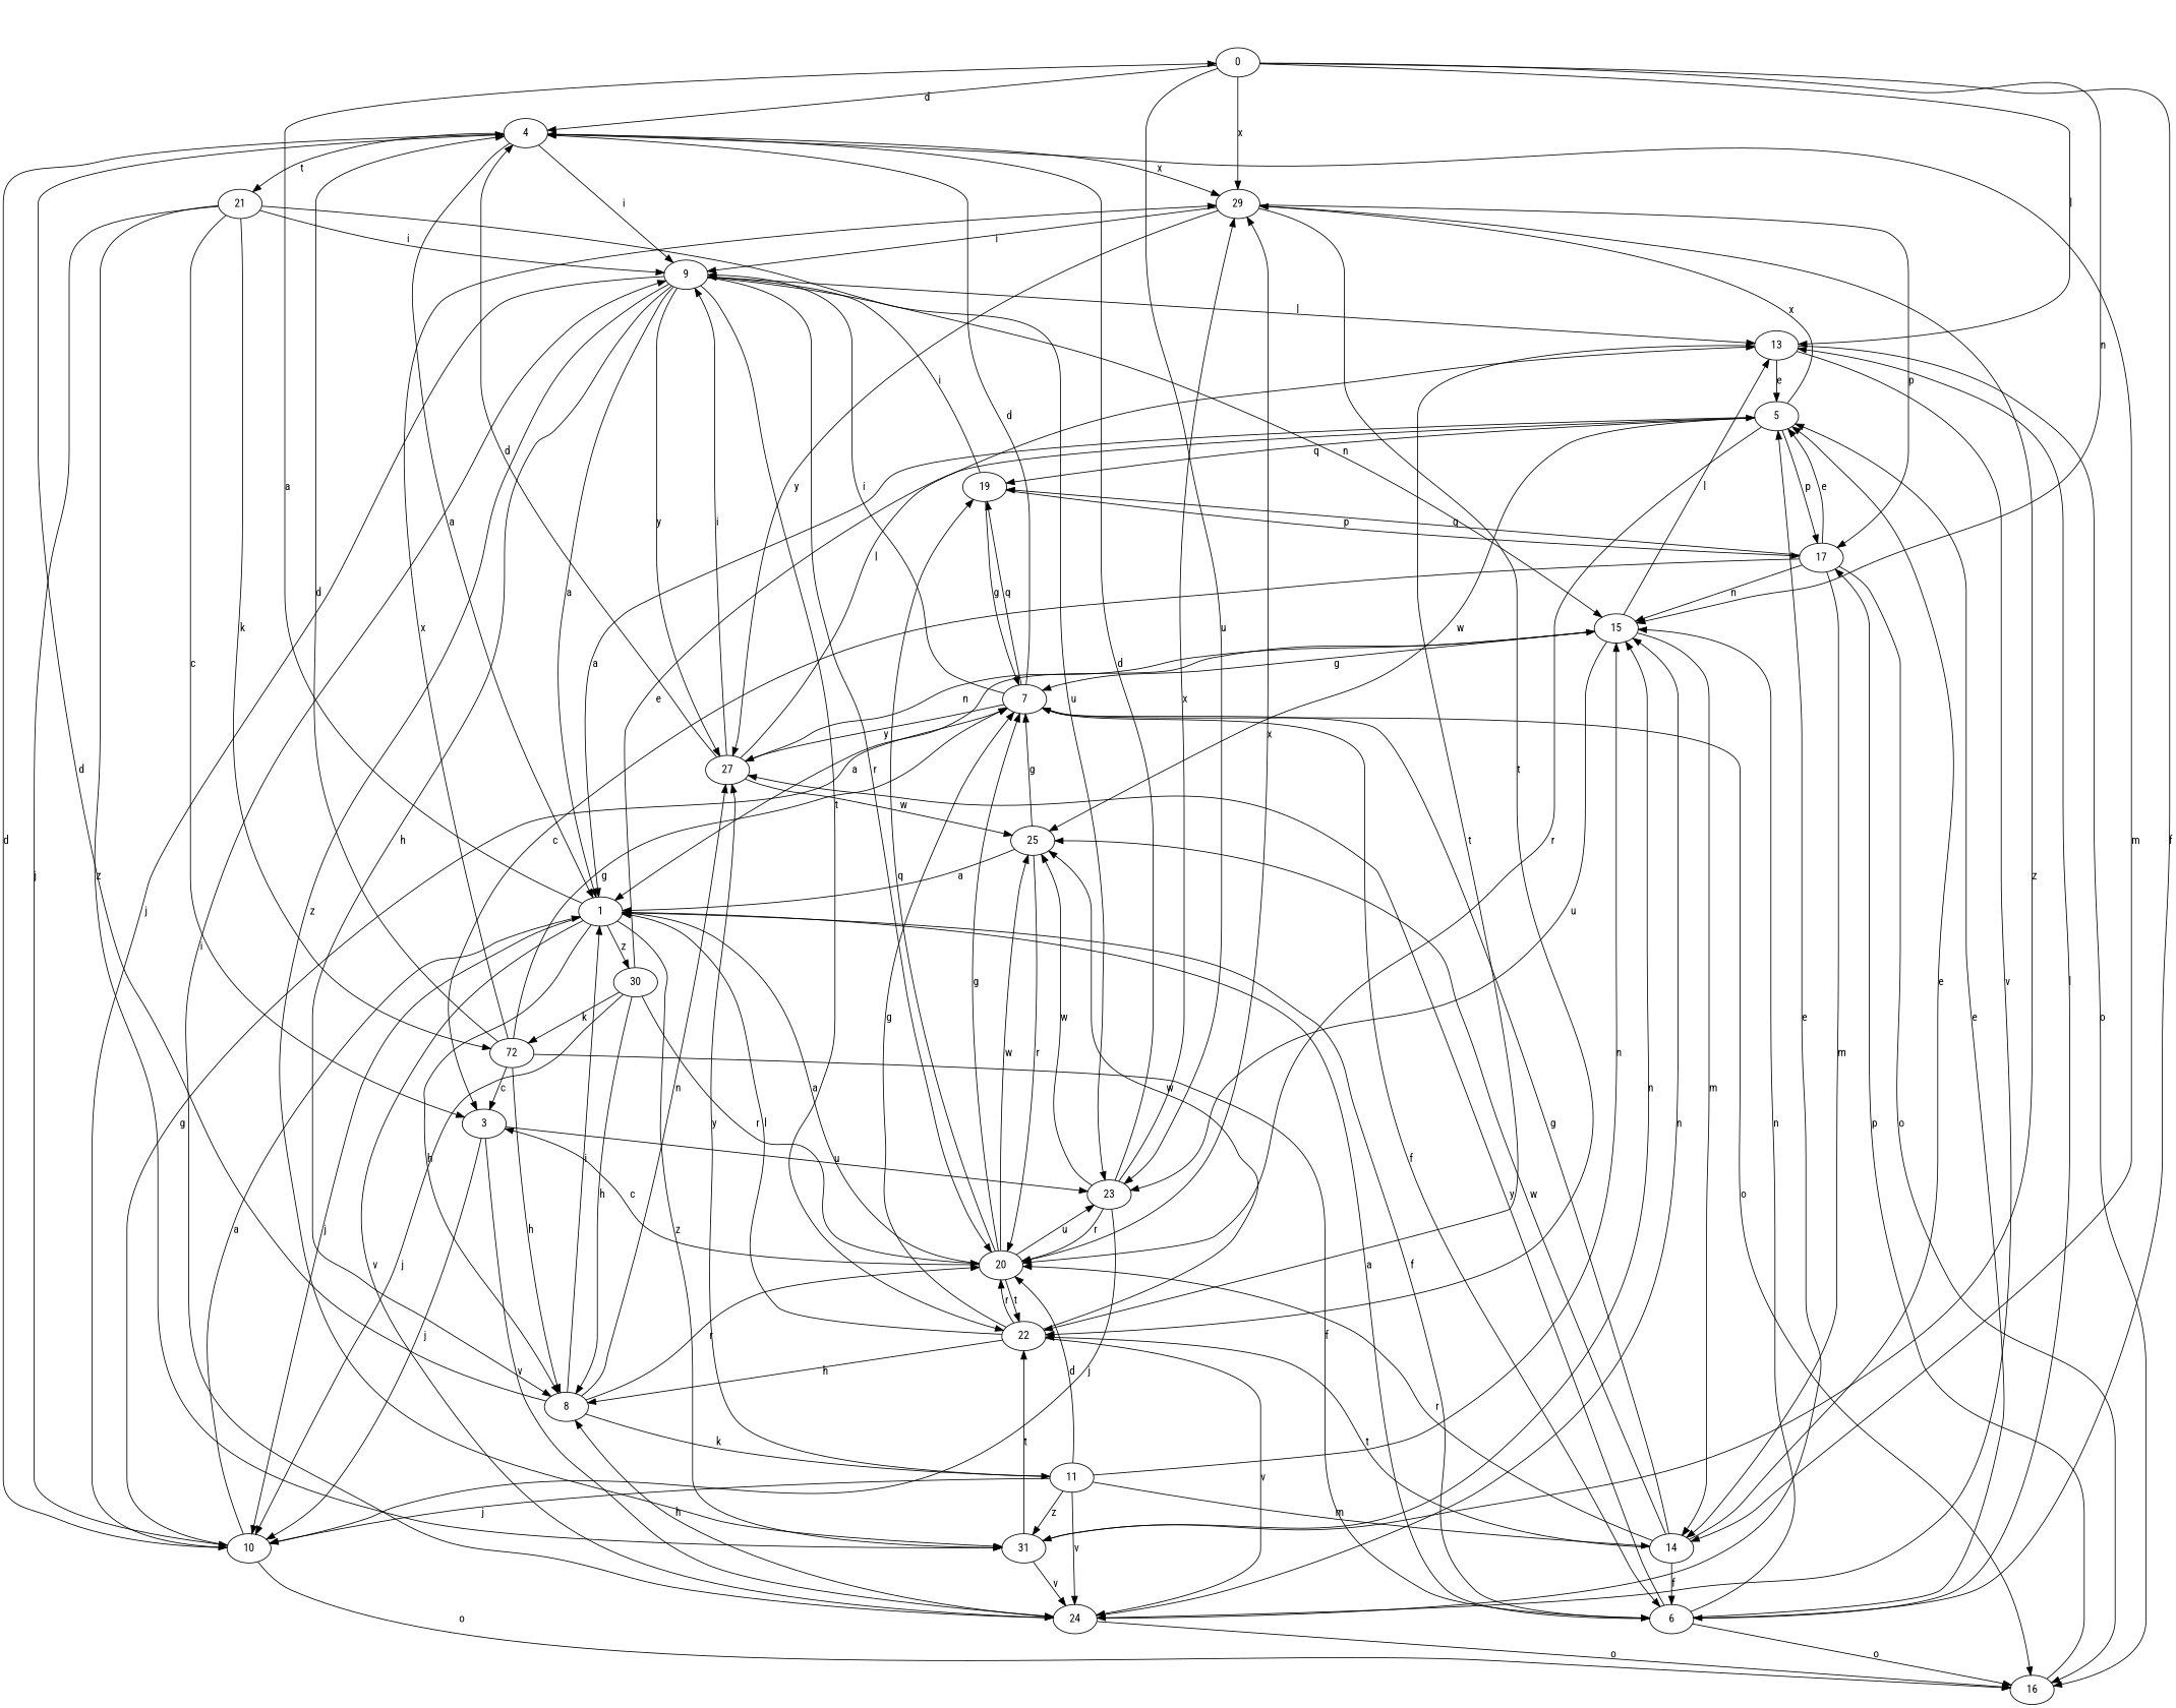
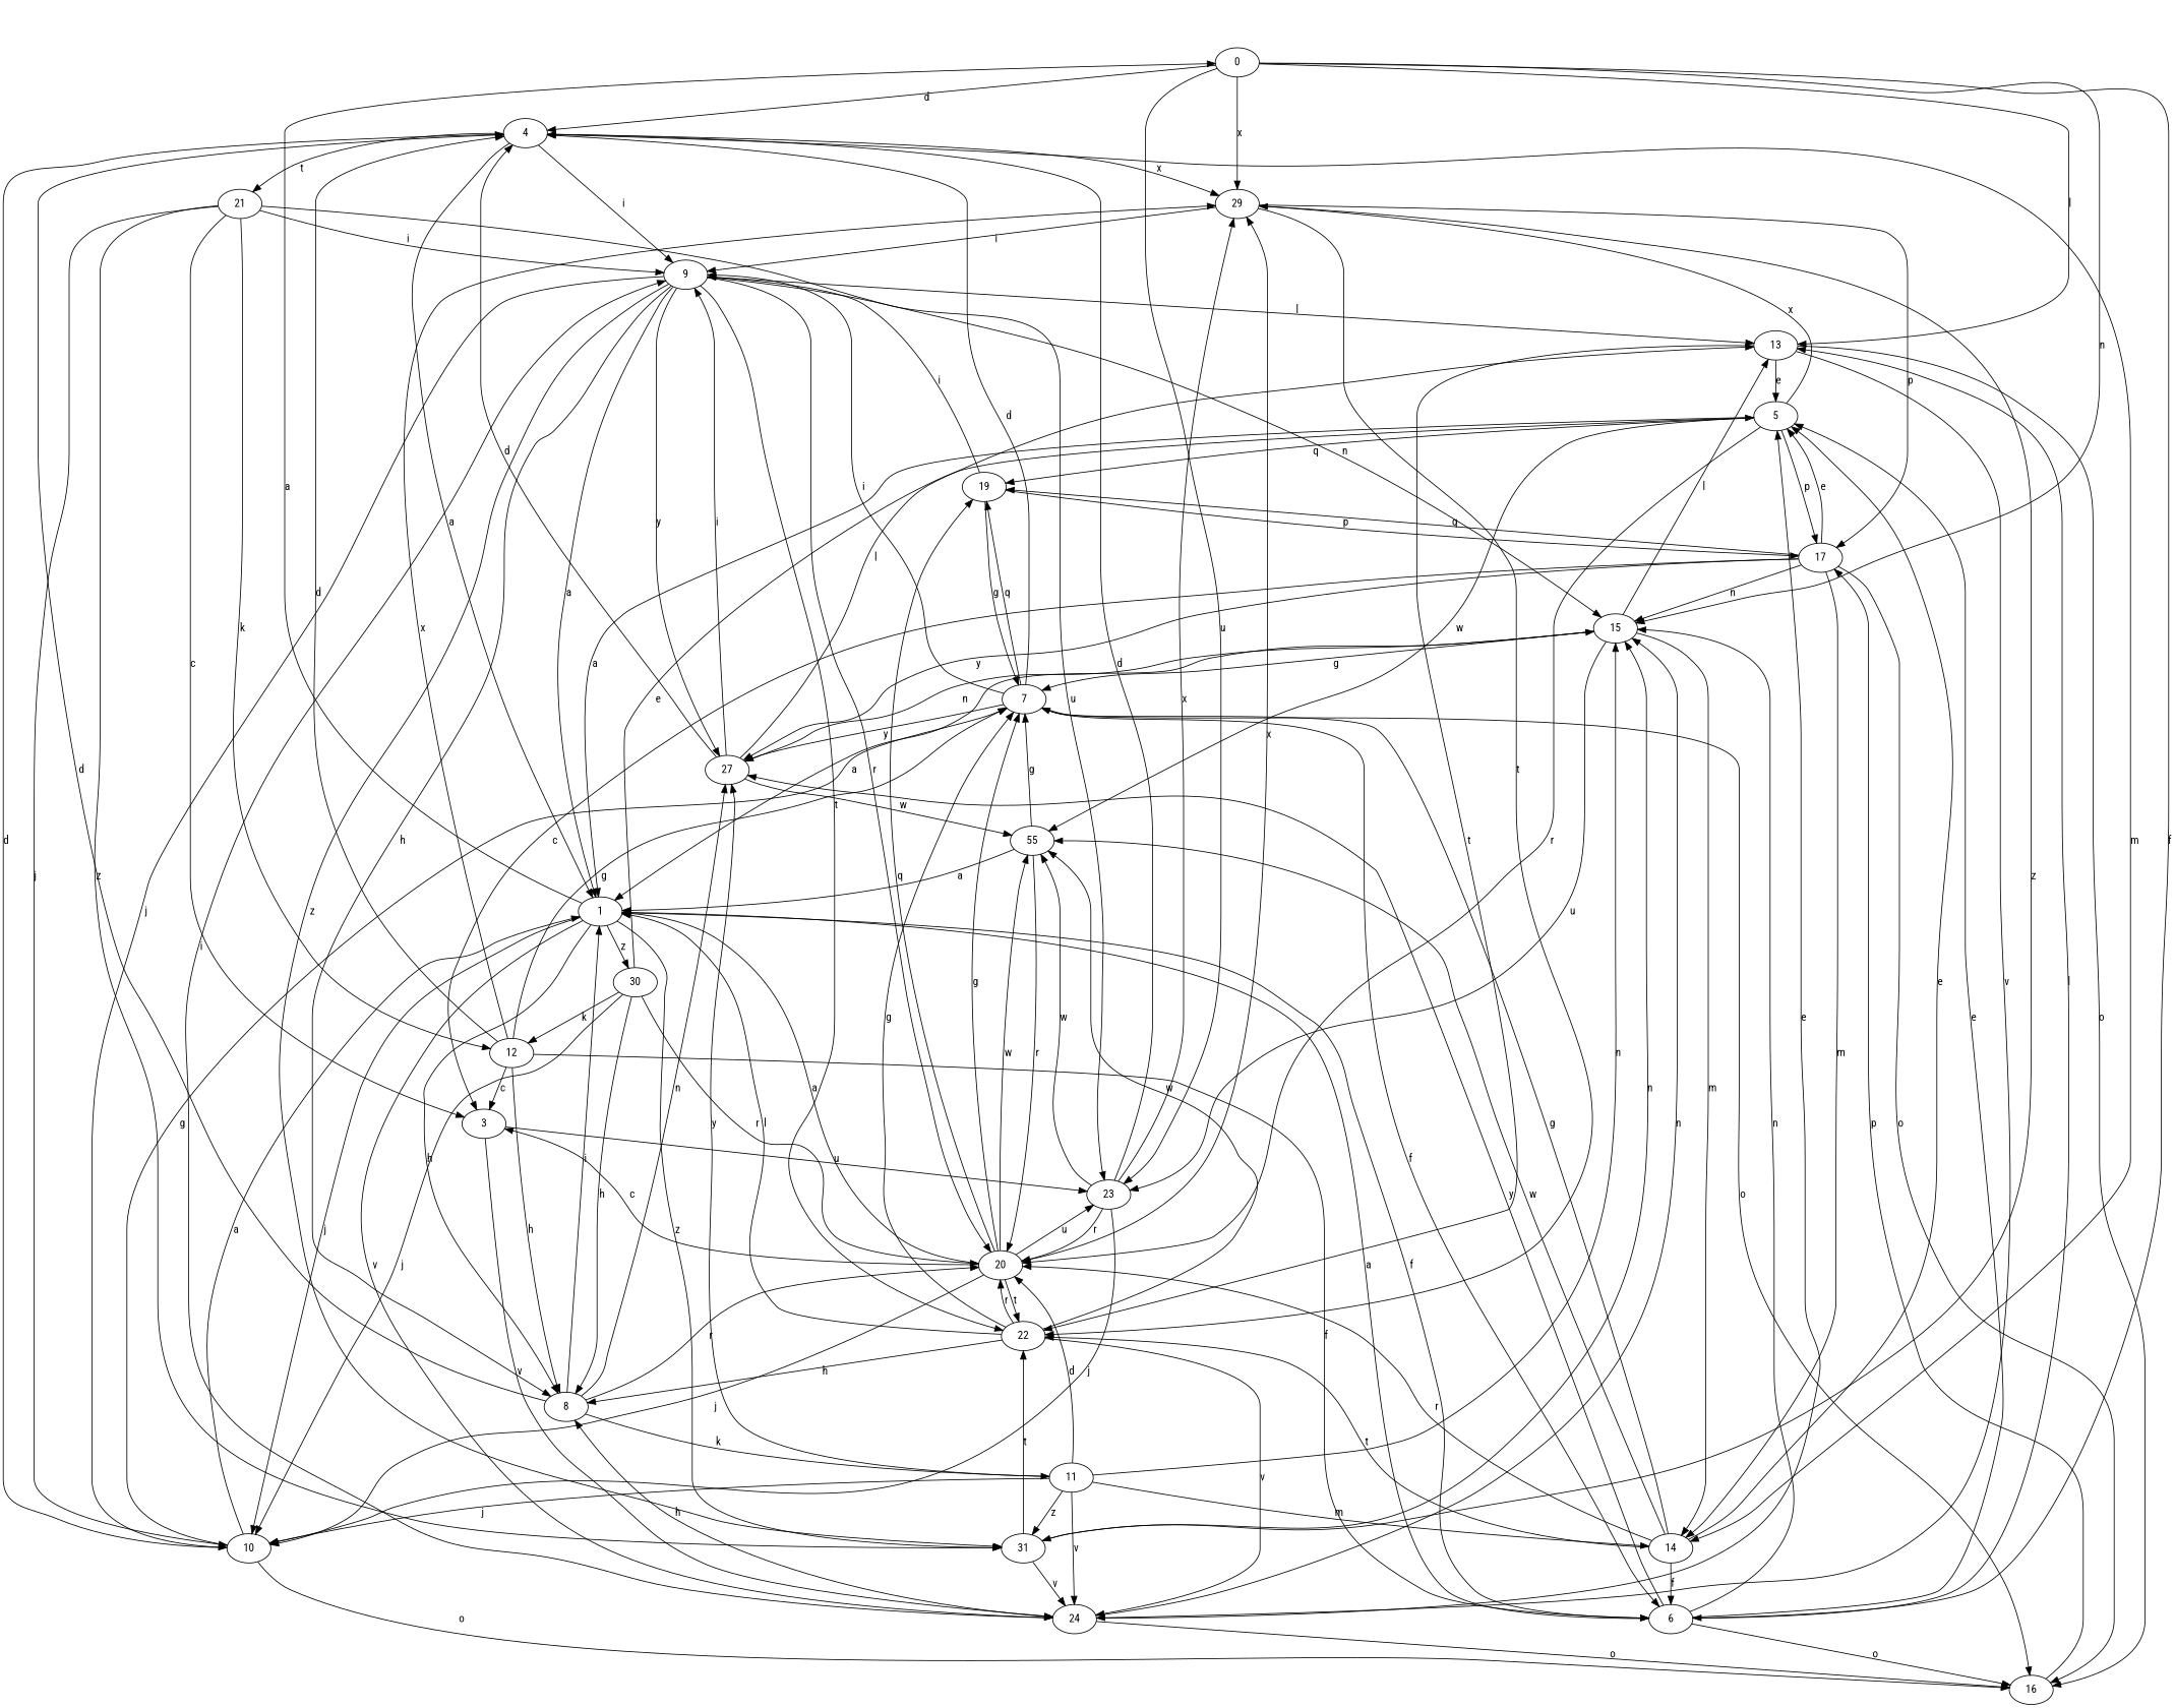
  strict digraph {
    fontname="Roboto Condensed"
    node [fontname="Roboto Condensed"]
    edge [fontname="Roboto Condensed"]
    0
    4
    6
    13
    15
    23
    n7 [label=29]
    1
    9
    14
    21
    5
    16
    27
    24
    22
    7
    10
    20
-   25
+   25 [label=55]
    31
    17
    8
    30
    11
-   12 [label=72]
+   12
    3
    19
    0 -> 4 [label=d]
    0 -> 6 [label=f]
    0 -> 13 [label=l]
    0 -> 15 [label=n]
    0 -> 23 [label=u]
    0 -> n7 [label=x]
    4 -> n7 [label=x]
    4 -> 1 [label=a]
    4 -> 9 [label=i]
    4 -> 14 [label=m]
    4 -> 21 [label=t]
    6 -> 13 [label=l]
    6 -> 15 [label=n]
    6 -> 1 [label=a]
    6 -> 5 [label=e]
    6 -> 16 [label=o]
    6 -> 27 [label=y]
    13 -> 5 [label=e]
    13 -> 16 [label=o]
    13 -> 24 [label=v]
    13 -> 22 [label=t]
    15 -> 13 [label=l]
    15 -> 23 [label=u]
    15 -> 1 [label=a]
    15 -> 14 [label=m]
    15 -> 7 [label=g]
    23 -> 4 [label=d]
    23 -> n7 [label=x]
    23 -> 10 [label=j]
    23 -> 20 [label=r]
    23 -> 25 [label=w]
    n7 -> 9 [label=i]
    n7 -> 22 [label=t]
    n7 -> 31 [label=z]
    n7 -> 17 [label=p]
    1 -> 0 [label=a]
    1 -> 6 [label=f]
    1 -> 24 [label=v]
    1 -> 10 [label=j]
    1 -> 31 [label=z]
    1 -> 8 [label=h]
    1 -> 30 [label=z]
    9 -> 13 [label=l]
    9 -> 15 [label=n]
    9 -> 1 [label=a]
    9 -> 27 [label=y]
    9 -> 22 [label=t]
    9 -> 10 [label=j]
    9 -> 20 [label=r]
    9 -> 31 [label=z]
    9 -> 8 [label=h]
    14 -> 6 [label=f]
    14 -> 5 [label=e]
    14 -> 22 [label=t]
    14 -> 7 [label=g]
    14 -> 20 [label=r]
    14 -> 25 [label=w]
    21 -> 23 [label=u]
    21 -> 9 [label=i]
    21 -> 10 [label=j]
    21 -> 31 [label=z]
    21 -> 12 [label=k]
    21 -> 3 [label=c]
    5 -> n7 [label=x]
    5 -> 1 [label=a]
    5 -> 20 [label=r]
    5 -> 25 [label=w]
    5 -> 17 [label=p]
    5 -> 19 [label=q]
    16 -> 17 [label=p]
    27 -> 4 [label=d]
    27 -> 13 [label=l]
    27 -> 15 [label=n]
    27 -> 9 [label=i]
    27 -> 25 [label=w]
    24 -> 15 [label=n]
    24 -> 9 [label=i]
    24 -> 5 [label=e]
    24 -> 16 [label=o]
    24 -> 8 [label=h]
    22 -> 1 [label=l]
    22 -> 24 [label=v]
    22 -> 7 [label=g]
    22 -> 20 [label=r]
    22 -> 25 [label=w]
    22 -> 8 [label=h]
    7 -> 4 [label=d]
    7 -> 6 [label=f]
    7 -> 9 [label=i]
    7 -> 16 [label=o]
    7 -> 27 [label=y]
    7 -> 19 [label=q]
    10 -> 4 [label=d]
    10 -> 1 [label=a]
    10 -> 16 [label=o]
    10 -> 7 [label=g]
    20 -> 23 [label=u]
    20 -> n7 [label=x]
    20 -> 1 [label=a]
    20 -> 22 [label=t]
    20 -> 7 [label=g]
-   3 -> 10 [label=j]
+   20 -> 10 [label=j]
    20 -> 25 [label=w]
    20 -> 3 [label=c]
    20 -> 19 [label=q]
    25 -> 1 [label=a]
    25 -> 7 [label=g]
    25 -> 20 [label=r]
    31 -> 15 [label=n]
    31 -> 24 [label=v]
    31 -> 22 [label=t]
    17 -> 15 [label=n]
    17 -> 14 [label=m]
    17 -> 5 [label=e]
    17 -> 16 [label=o]
-   n7 -> 27 [label=y]
+   17 -> 27 [label=y]
    17 -> 3 [label=c]
    17 -> 19 [label=q]
    8 -> 4 [label=d]
    8 -> 1 [label=i]
    8 -> 27 [label=n]
    8 -> 20 [label=r]
    8 -> 11 [label=k]
    30 -> 5 [label=e]
    30 -> 10 [label=j]
    30 -> 20 [label=r]
    30 -> 8 [label=h]
    30 -> 12 [label=k]
    11 -> 15 [label=n]
    11 -> 14 [label=m]
    11 -> 27 [label=y]
    11 -> 24 [label=v]
    11 -> 10 [label=j]
    11 -> 20 [label=d]
    11 -> 31 [label=z]
    12 -> 4 [label=d]
    12 -> 6 [label=f]
    12 -> n7 [label=x]
    12 -> 7 [label=g]
    12 -> 8 [label=h]
    12 -> 3 [label=c]
    3 -> 23 [label=u]
    3 -> 24 [label=v]
    19 -> 9 [label=i]
    19 -> 7 [label=g]
    19 -> 17 [label=p]
  }
